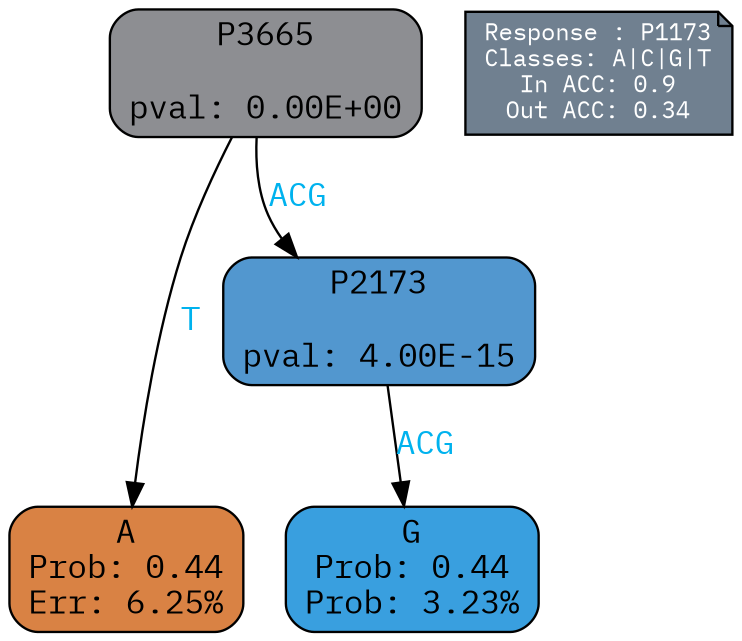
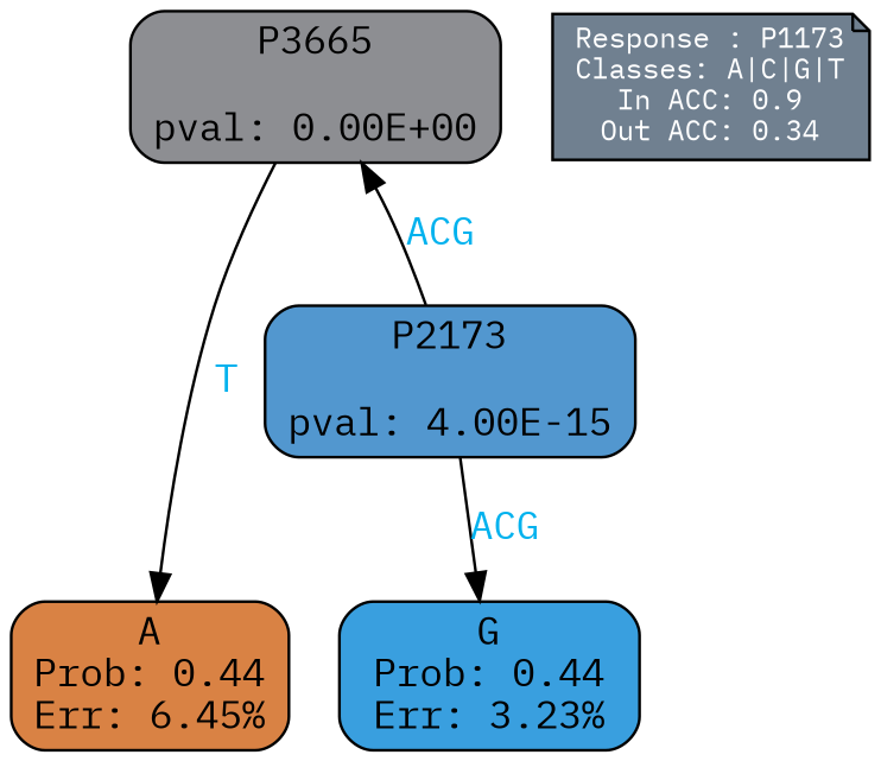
  digraph {
    fontname="IBM Plex Mono"
    ranksep=equally
    splines=polylines
    node [color=black fontname="IBM Plex Mono" shape=box style="filled, rounded"]
    edge [fontcolor=deepskyblue2 fontname="IBM Plex Mono"]
-   n1 [fillcolor="#399fdf" label="G\nProb: 0.44\nProb: 3.23%"]
-   n2 [fillcolor="#d98244" label="A\nProb: 0.44\nErr: 6.25%"]
+   n1 [fillcolor="#399fdf" label="G\nProb: 0.44\nErr: 3.23%"]
+   n2 [fillcolor="#d98244" label="A\nProb: 0.44\nErr: 6.45%"]
    n3 [align=left fillcolor=slategray fontcolor=white fontsize=10 label="Response : P1173\nClasses: A|C|G|T\nIn ACC: 0.9\nOut ACC: 0.34\n" shape=note style=filled]
    n4 [fillcolor="#8d8e92" label="P3665\n\npval: 0.00E+00"]
    n5 [fillcolor="#5297cf" label="P2173\n\npval: 4.00E-15"]
    subgraph sub_1 {
      rank=same
      n1
      n2
    }
    subgraph sub_2 {
      rank=same
      n3
      n4
    }
    n4 -> n2 [label=T]
-   n4 -> n5 [label=ACG]
+   n5 -> n4 [label=ACG]
    n5 -> n1 [label=ACG]
  }
